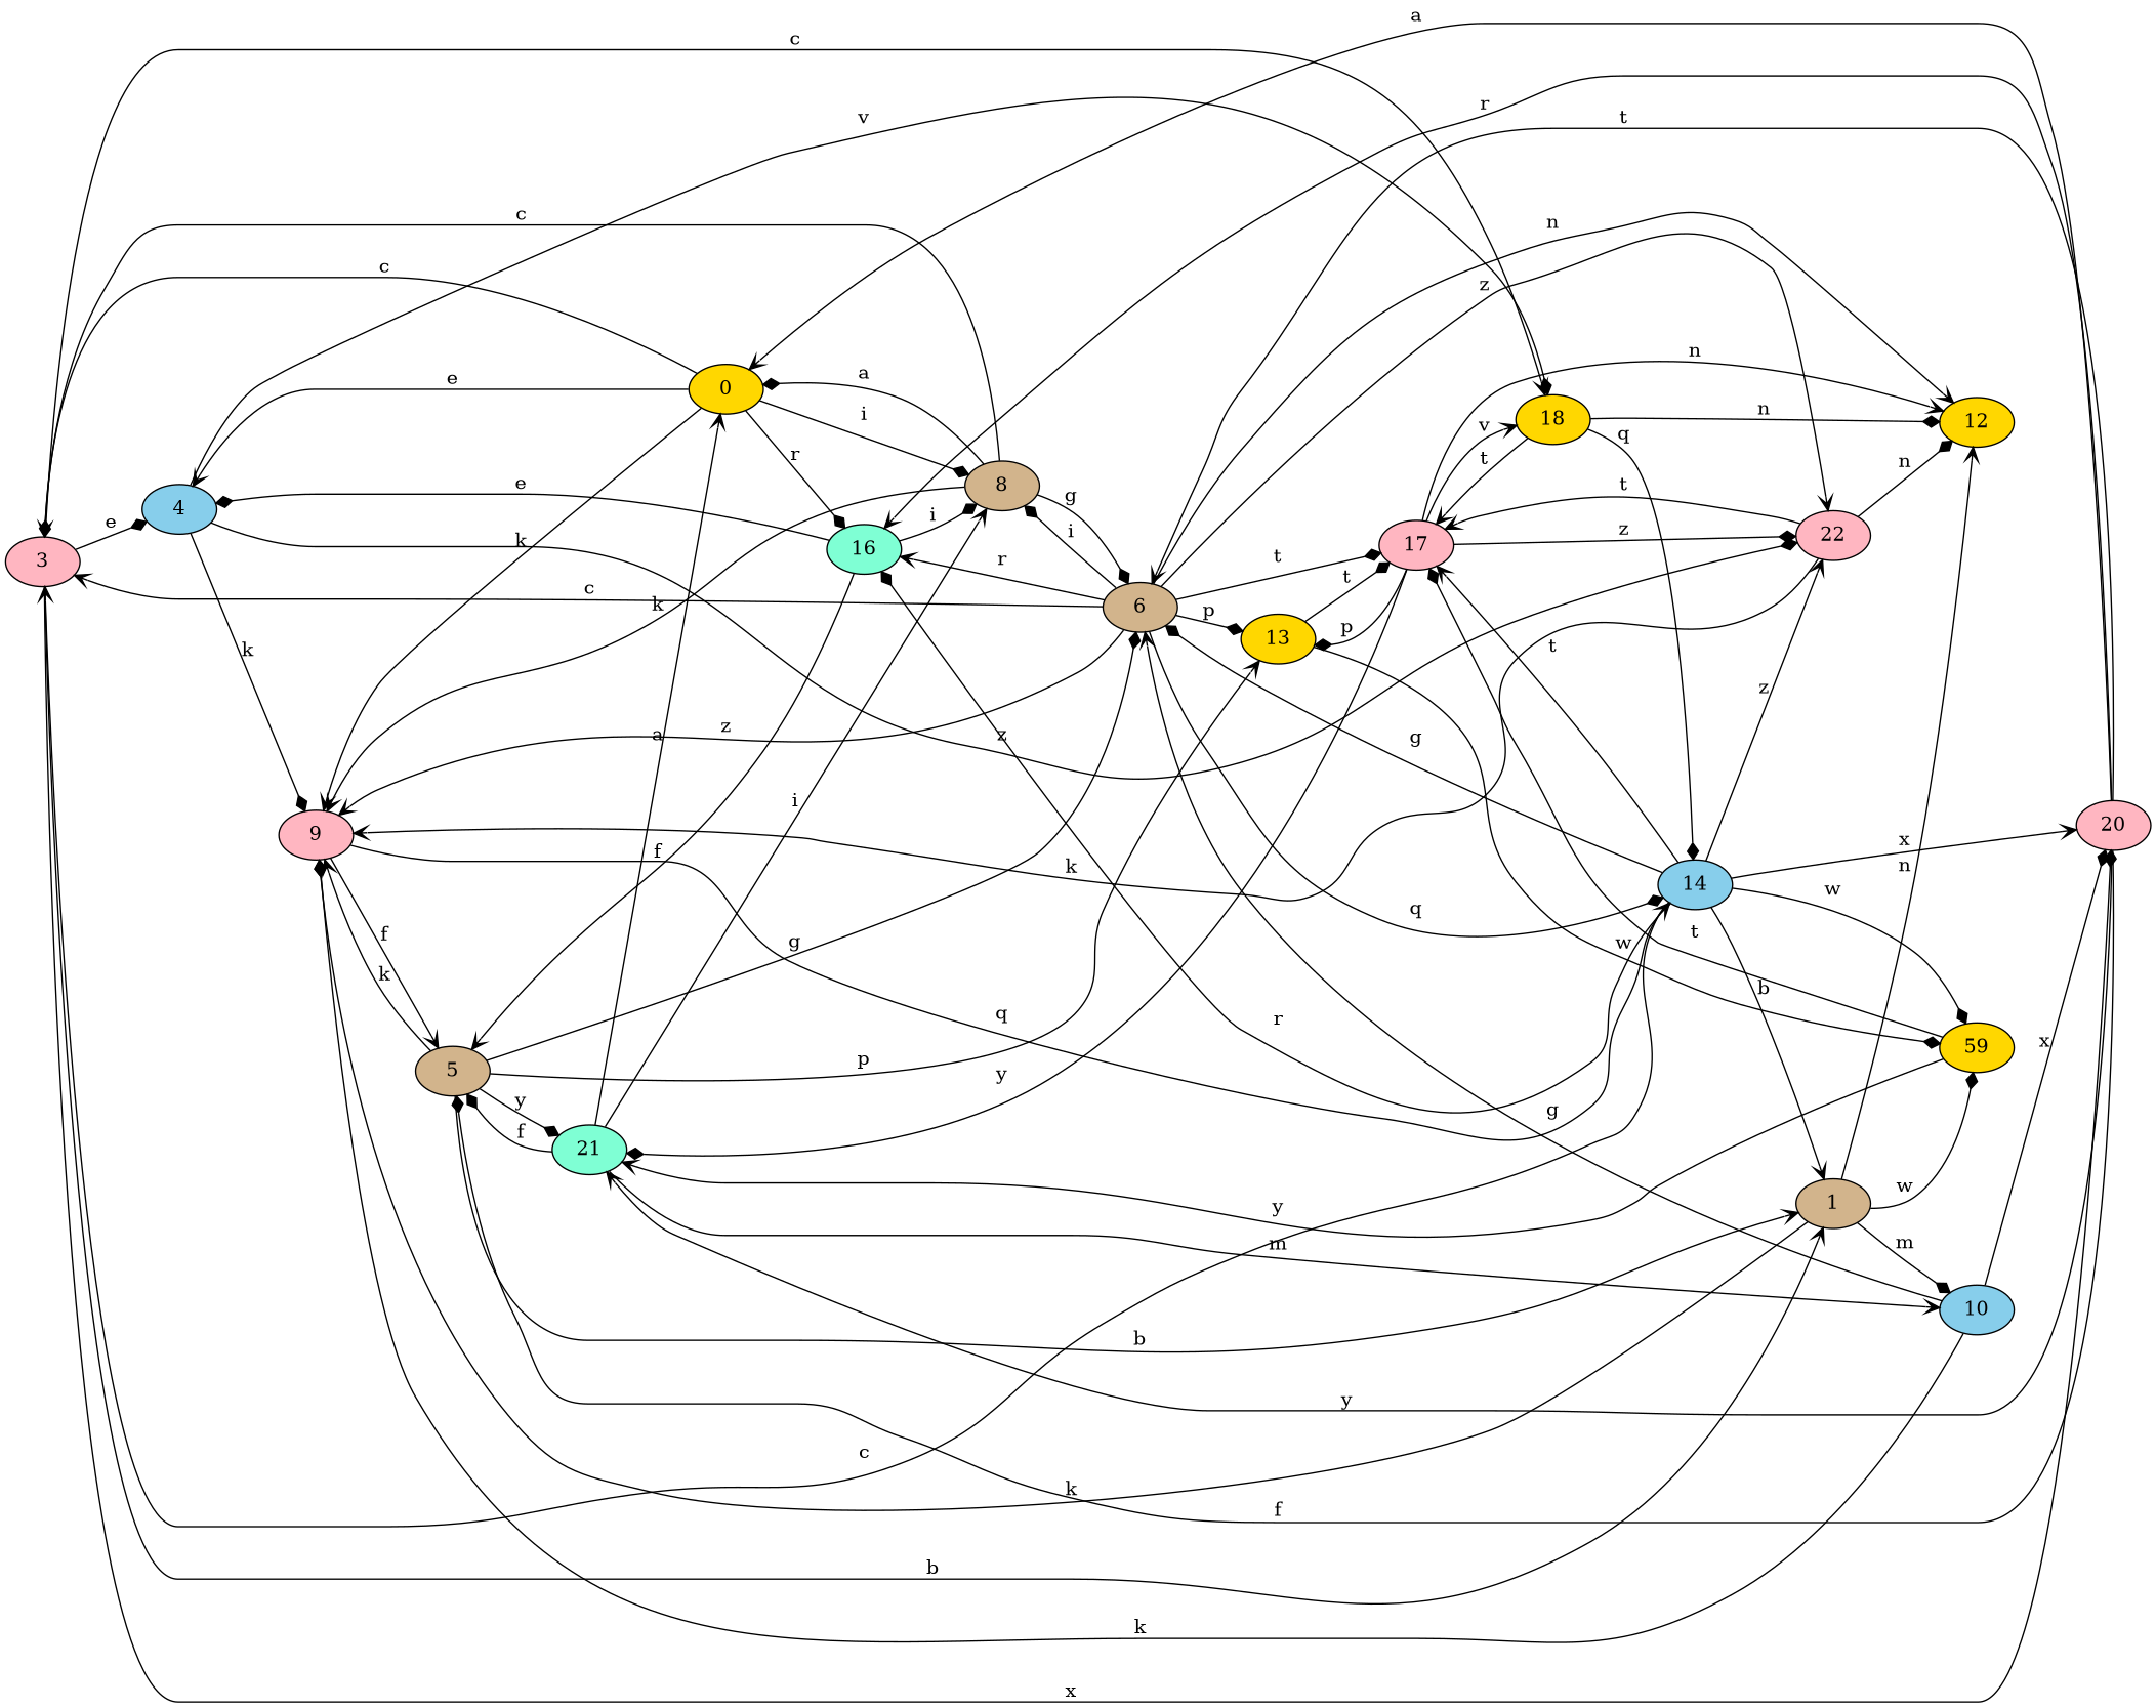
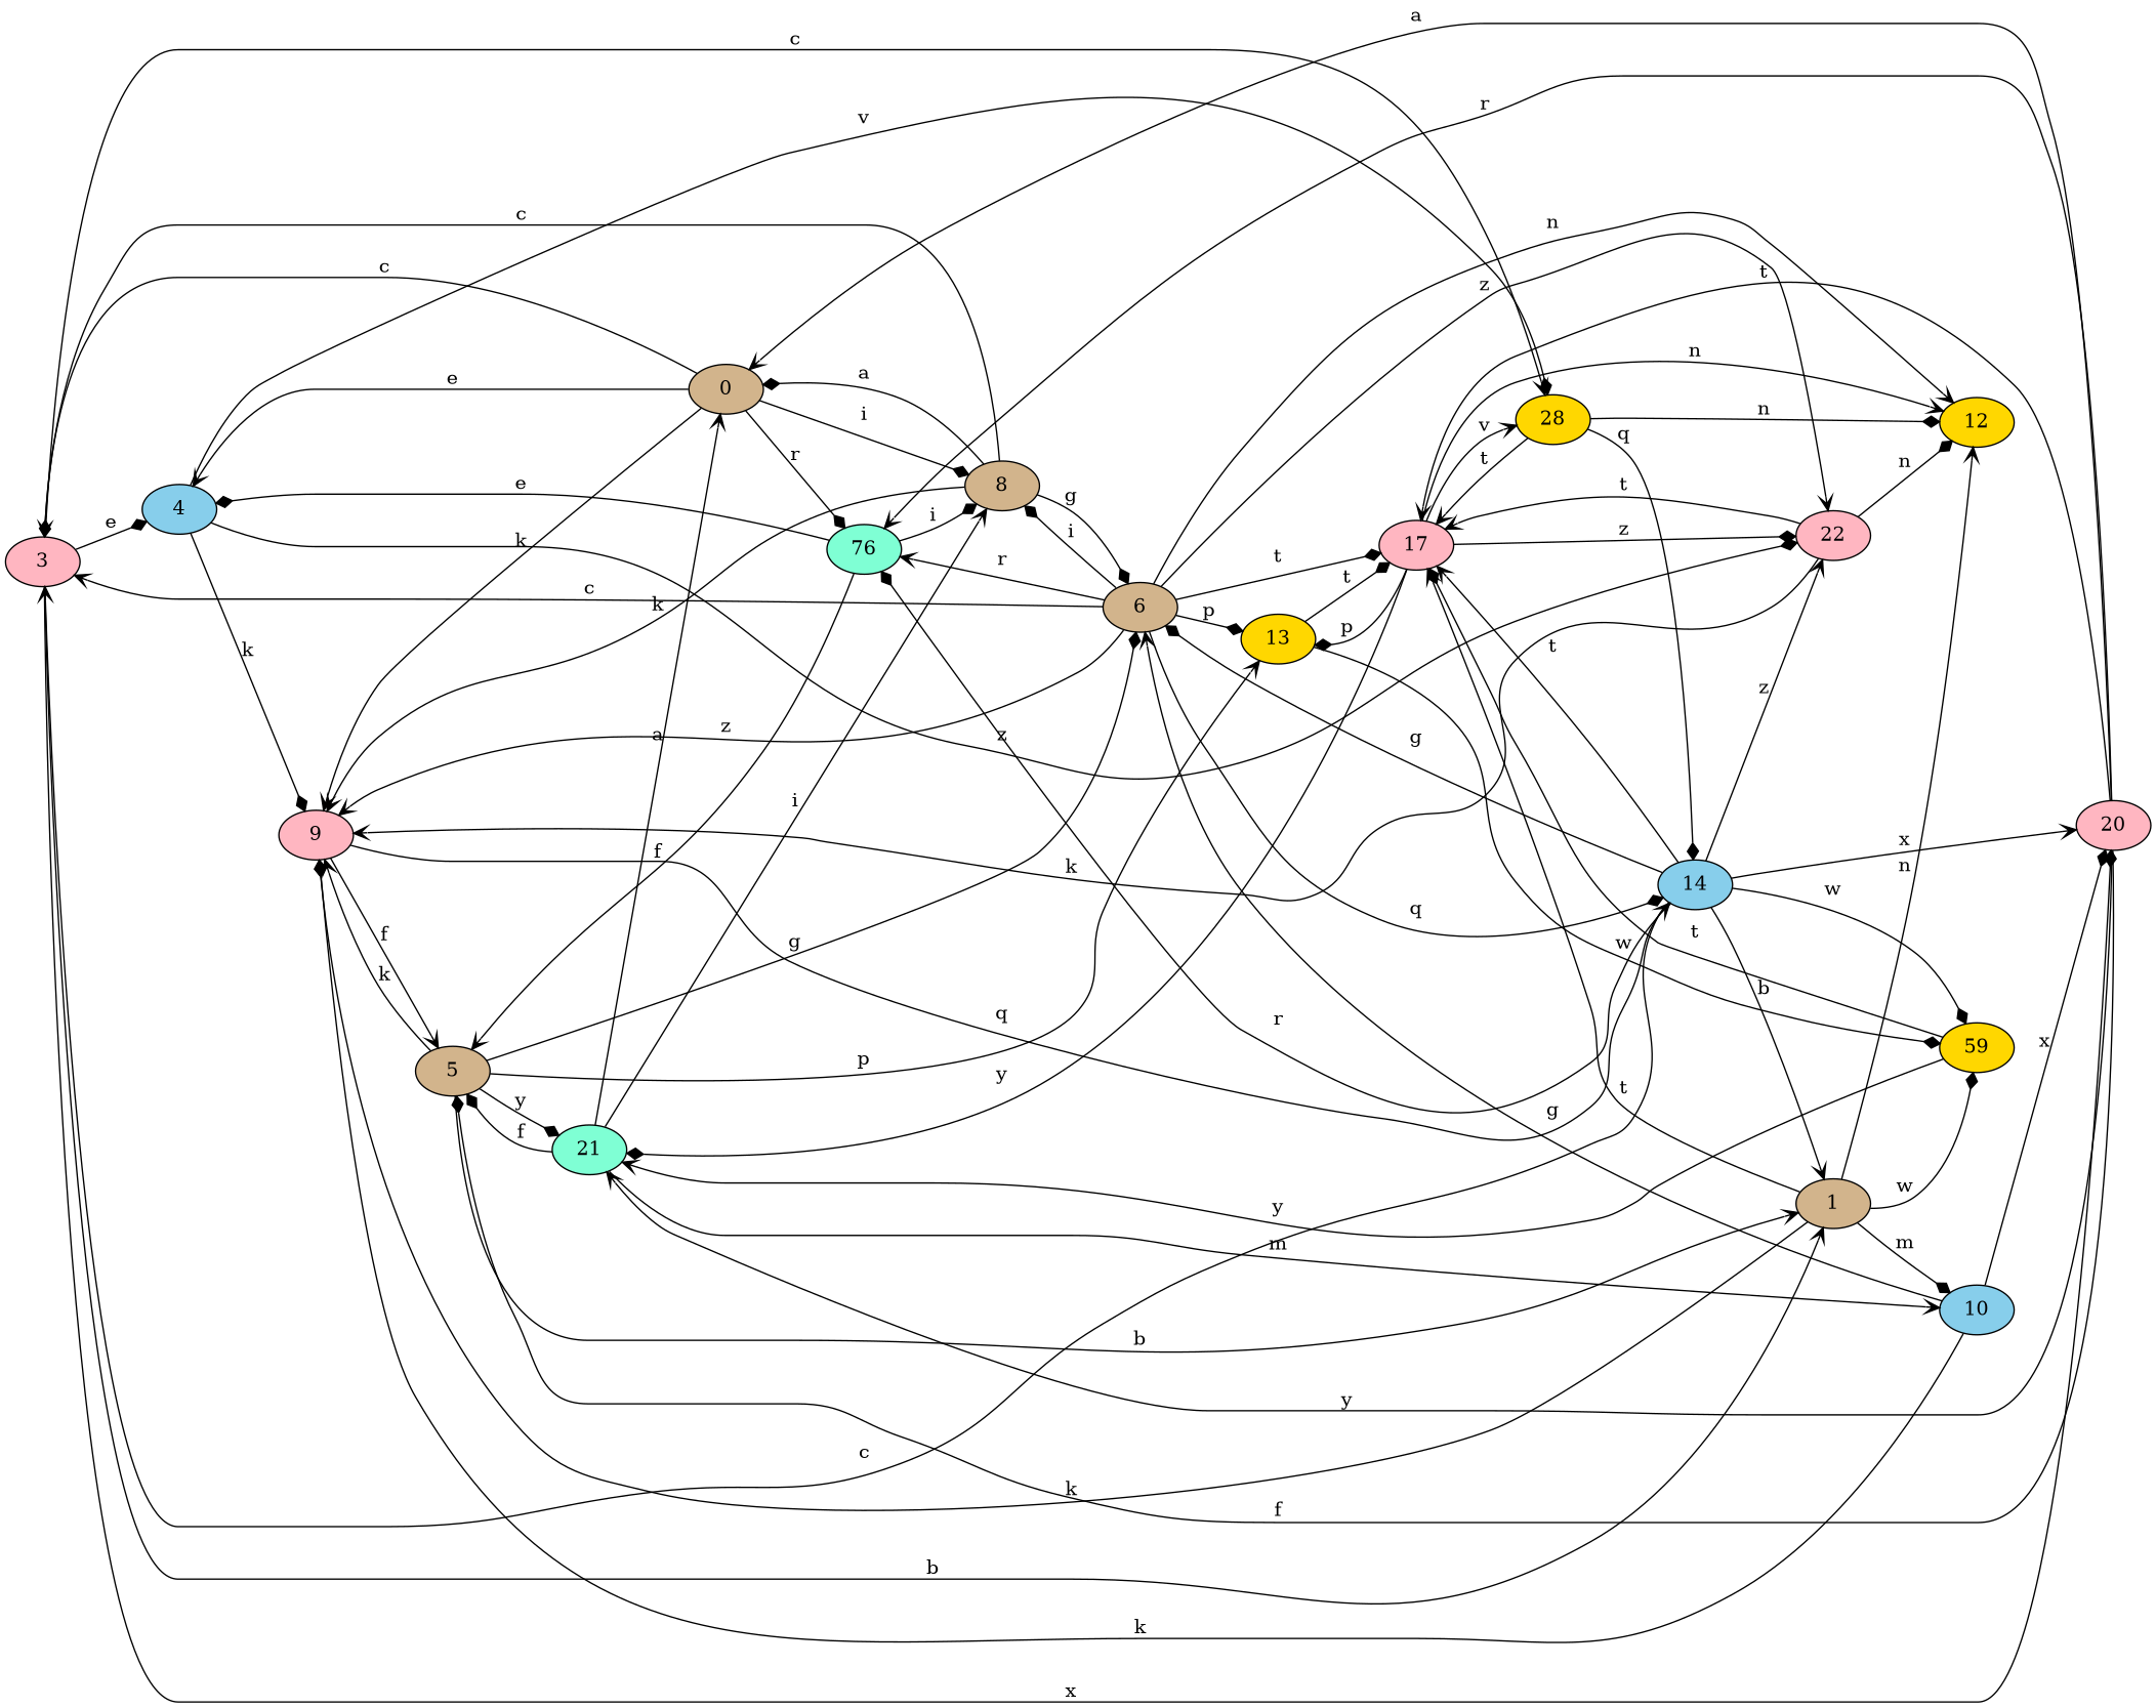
  strict digraph {
    rankdir=LR
    node [fillcolor=lightpink style=filled]
    edge [arrowhead=vee]
    3
-   0 [fillcolor=gold]
+   0 [fillcolor=tan]
    4 [fillcolor=skyblue]
    8 [fillcolor=tan]
    9
-   16 [fillcolor=aquamarine]
+   16 [fillcolor=aquamarine label=76]
    1 [fillcolor=tan]
    20
-   18 [fillcolor=gold]
+   18 [fillcolor=gold label=28]
    22
    6 [fillcolor=tan]
    5 [fillcolor=tan]
    14 [fillcolor=skyblue]
    10 [fillcolor=skyblue]
    12 [fillcolor=gold]
    17
    n17 [fillcolor=gold label=59]
    13 [fillcolor=gold]
    21 [fillcolor=aquamarine]
    3 -> 4 [arrowhead=diamond label=e]
    3 -> 1 [label=b]
    3 -> 20 [arrowhead=diamond label=x]
    3 -> 18 [label=c]
    0 -> 3 [label=c]
    0 -> 4 [label=e]
    0 -> 8 [arrowhead=diamond label=i]
    0 -> 9 [label=k]
    0 -> 16 [arrowhead=diamond label=r]
    4 -> 9 [arrowhead=diamond label=k]
    4 -> 18 [arrowhead=diamond label=v]
    4 -> 22 [arrowhead=diamond label=z]
    8 -> 3 [arrowhead=diamond label=c]
    8 -> 0 [arrowhead=diamond label=a]
    8 -> 9 [label=k]
    8 -> 6 [arrowhead=diamond label=g]
    9 -> 5 [label=f]
    9 -> 14 [label=q]
    16 -> 4 [arrowhead=diamond label=e]
    16 -> 8 [arrowhead=diamond label=i]
    16 -> 5 [label=f]
    1 -> 9 [arrowhead=diamond label=k]
    1 -> 10 [arrowhead=diamond label=m]
    1 -> 12 [label=n]
+   1 -> 17 [label=t]
    1 -> n17 [arrowhead=diamond label=w]
    20 -> 0 [label=a]
    20 -> 16 [label=r]
    20 -> 5 [arrowhead=diamond label=f]
-   20 -> 6 [label=t]
+   20 -> 17 [label=t]
    20 -> 21 [label=y]
    18 -> 14 [arrowhead=diamond label=q]
    18 -> 12 [arrowhead=diamond label=n]
    18 -> 17 [label=t]
    22 -> 9 [label=k]
    22 -> 12 [arrowhead=diamond label=n]
    22 -> 17 [label=t]
    6 -> 3 [label=c]
    6 -> 8 [arrowhead=diamond label=i]
    6 -> 9 [label=z]
    6 -> 16 [label=r]
    6 -> 22 [label=z]
    6 -> 14 [arrowhead=diamond label=q]
    6 -> 12 [label=n]
    6 -> 17 [arrowhead=diamond label=t]
    6 -> 13 [arrowhead=diamond label=p]
    5 -> 9 [label=k]
    5 -> 1 [label=b]
    5 -> 6 [arrowhead=diamond label=g]
    5 -> 13 [label=p]
    5 -> 21 [arrowhead=diamond label=y]
    14 -> 3 [label=c]
    14 -> 16 [arrowhead=diamond label=r]
    14 -> 1 [label=b]
    14 -> 20 [label=x]
    14 -> 22 [label=z]
    14 -> 6 [arrowhead=diamond label=g]
    14 -> 17 [label=t]
    14 -> n17 [arrowhead=diamond label=w]
    10 -> 9 [arrowhead=diamond label=k]
    10 -> 20 [arrowhead=diamond label=x]
    10 -> 6 [label=g]
    17 -> 18 [label=v]
    17 -> 22 [arrowhead=diamond label=z]
    17 -> 12 [label=n]
    17 -> 13 [arrowhead=diamond label=p]
    17 -> 21 [arrowhead=diamond label=y]
    n17 -> 17 [arrowhead=diamond label=t]
    n17 -> 21 [label=y]
    13 -> 17 [arrowhead=diamond label=t]
    13 -> n17 [arrowhead=diamond label=w]
    21 -> 0 [label=a]
    21 -> 8 [label=i]
    21 -> 5 [arrowhead=diamond label=f]
    21 -> 10 [label=m]
  }
